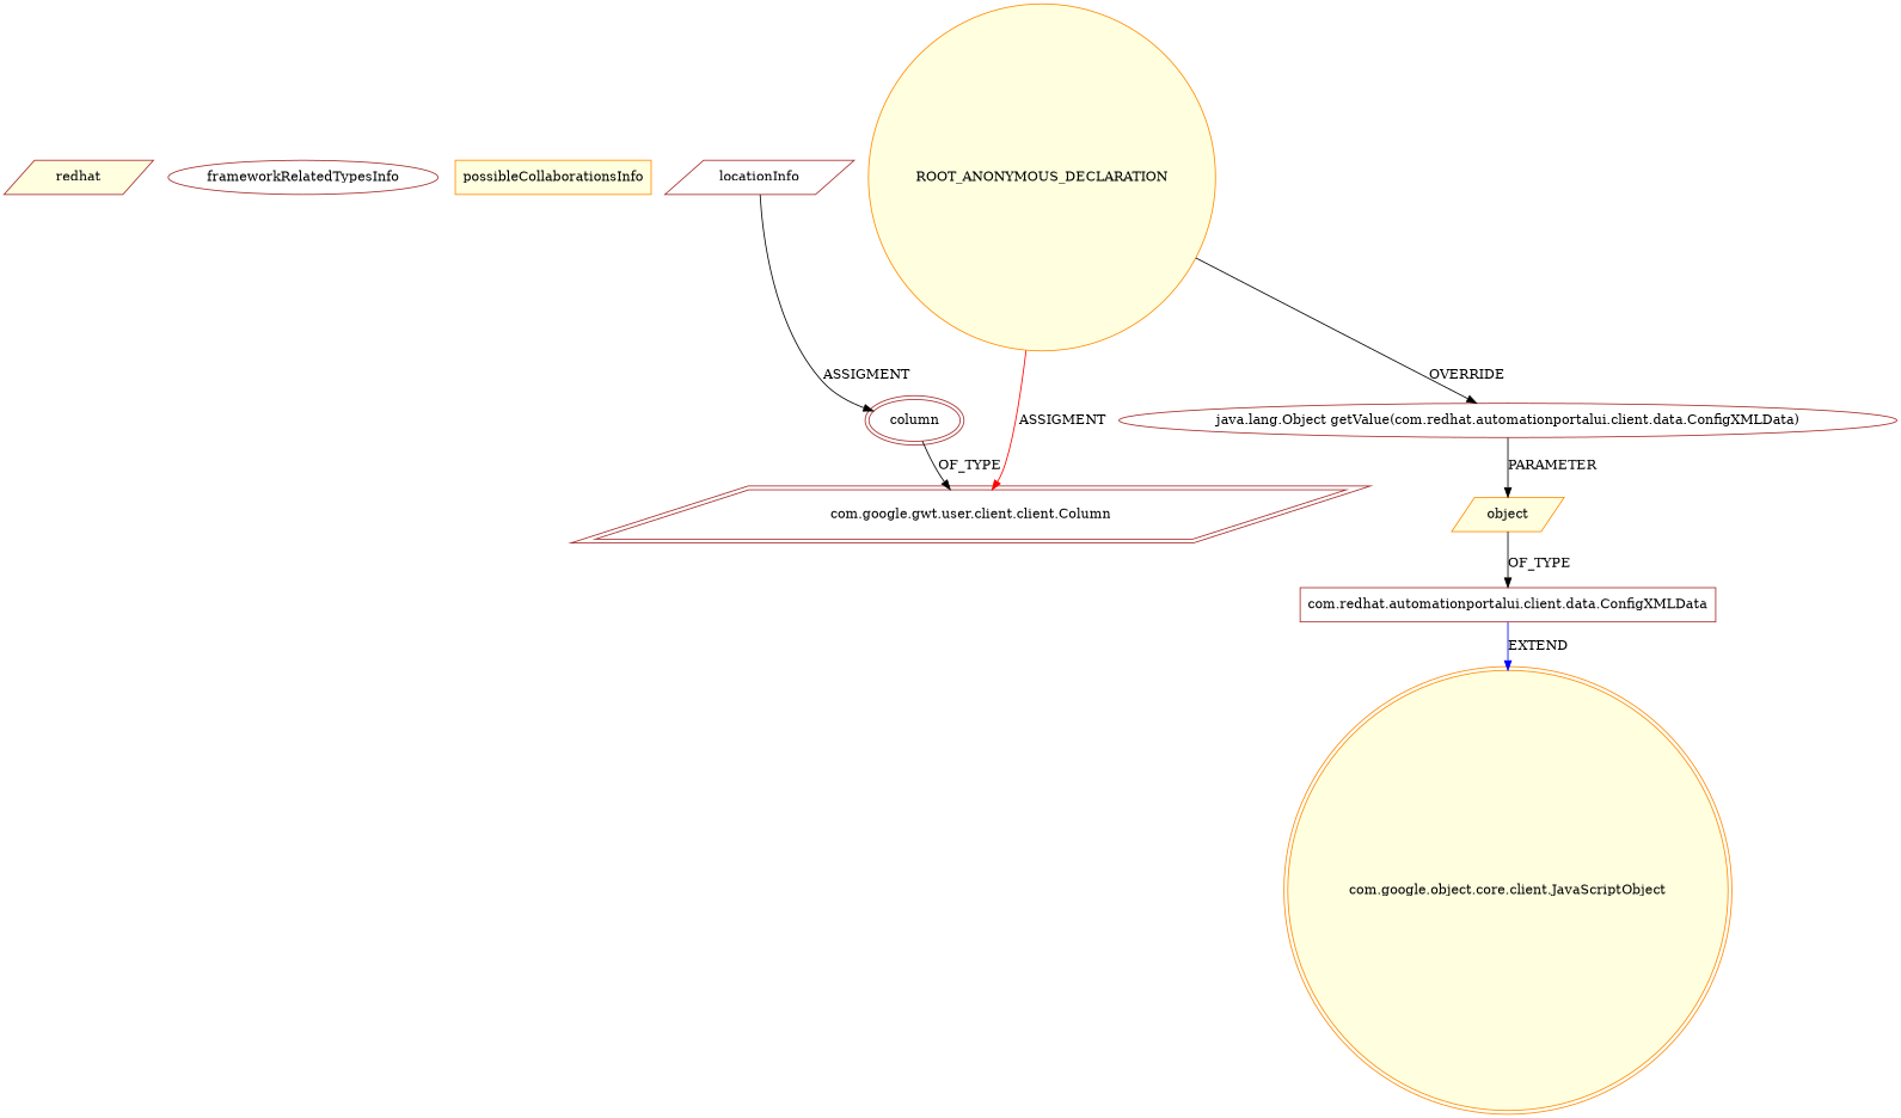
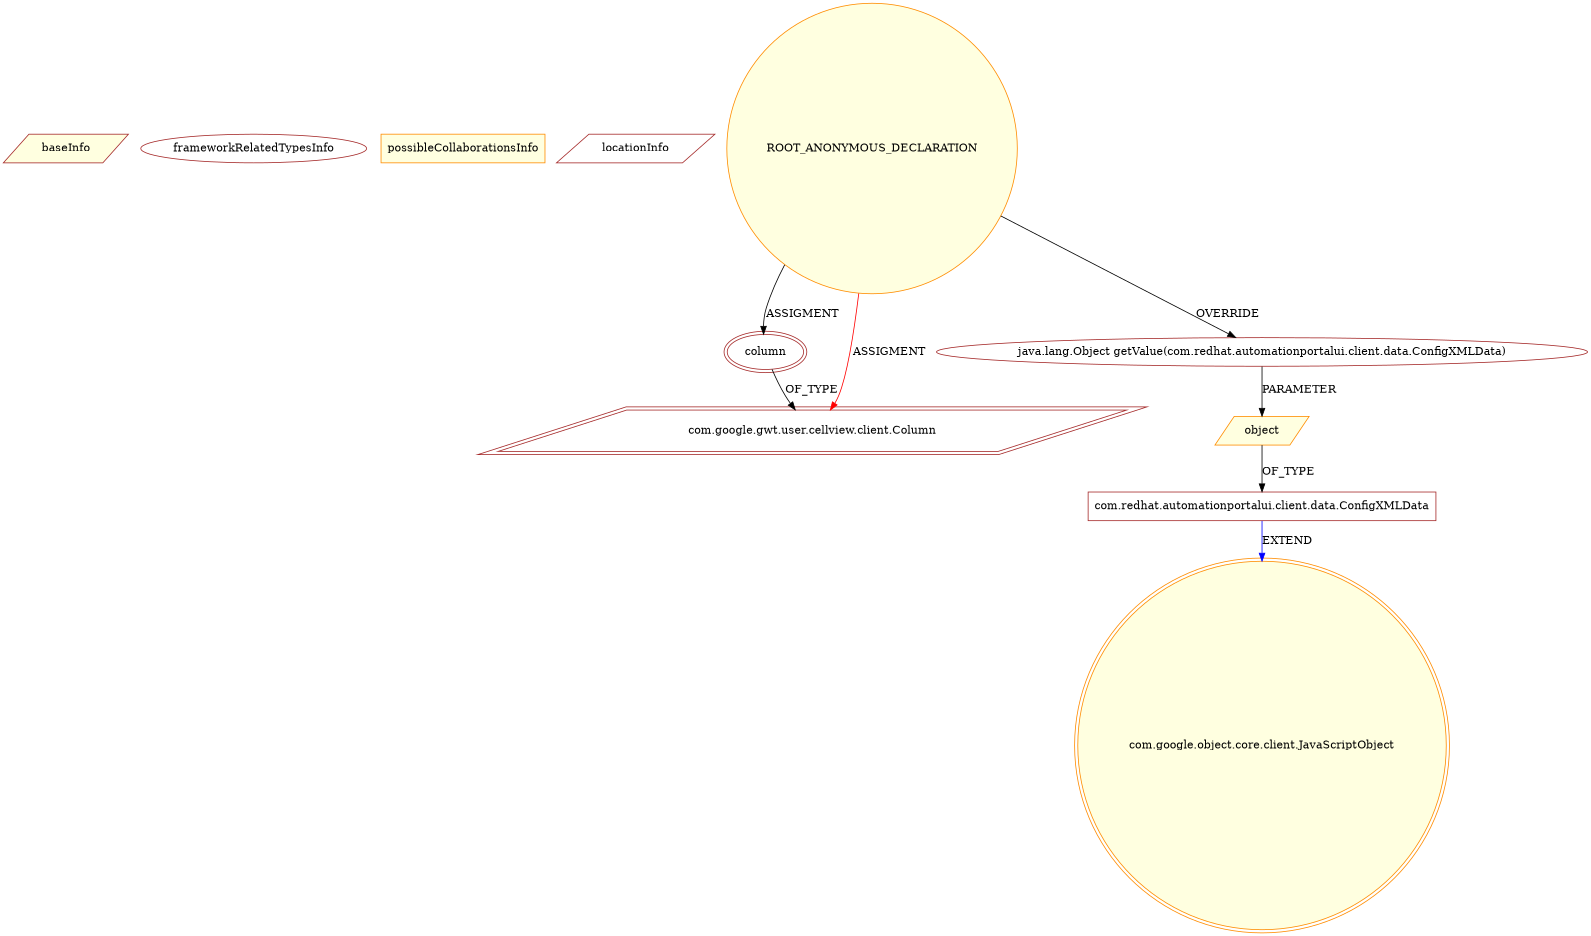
  digraph {
    node [color=brown fillcolor=white shape=parallelogram style=filled]
-   baseInfo [category=extension_graph fillcolor=lightyellow graphId=3736 isAnonymous=true possibleRelation=true label=redhat]
+   baseInfo [category=extension_graph fillcolor=lightyellow graphId=3736 isAnonymous=true possibleRelation=true]
    frameworkRelatedTypesInfo [0="com.google.gwt.user.cellview.client.Column" shape=ellipse]
    possibleCollaborationsInfo [0="3736~OVERRIDING_METHOD_DECLARATION-PARAMETER_DECLARATION-~com.google.gwt.user.cellview.client.Column ~com.google.gwt.core.client.JavaScriptObject ~true~false" color=darkorange fillcolor=lightyellow shape=box]
    locationInfo [contextSignature="com.google.gwt.user.cellview.client.Column createColumn(com.google.gwt.cell.client.Cell,com.redhat.automationportalui.client.pav.SVNStatsView.GetValue,com.google.gwt.cell.client.FieldUpdater)" filePath="/mcasperson-Automation-Portal-UI/Automation-Portal-UI-master/src/com/redhat/automationportalui/client/pav/SVNStatsView.java" graphId=3736 projectName="mcasperson-Automation-Portal-UI"]
    n5 [color=darkorange fillcolor=lightyellow isFrameworkType=false label=ROOT_ANONYMOUS_DECLARATION shape=circle vertexType=ROOT_ANONYMOUS_DECLARATION]
-   n6 [isFrameworkType=true label="com.google.gwt.user.client.client.Column" peripheries=2 vertexType=FRAMEWORK_CLASS_TYPE]
+   n6 [isFrameworkType=true label="com.google.gwt.user.cellview.client.Column" peripheries=2 vertexType=FRAMEWORK_CLASS_TYPE]
    n7 [isFrameworkType=true label=column peripheries=2 shape=ellipse vertexType=OUTSIDE_VARIABLE_EXPRESION]
    n8 [isFrameworkType=false label="java.lang.Object getValue(com.redhat.automationportalui.client.data.ConfigXMLData)" shape=ellipse vertexType=OVERRIDING_METHOD_DECLARATION]
    n9 [color=darkorange fillcolor=lightyellow isFrameworkType=false label=object vertexType=PARAMETER_DECLARATION]
    n10 [isFrameworkType=false label="com.redhat.automationportalui.client.data.ConfigXMLData" shape=box vertexType=REFERENCE_CLIENT_CLASS_DECLARATION]
    n11 [color=darkorange fillcolor=lightyellow isFrameworkType=true label="com.google.object.core.client.JavaScriptObject" peripheries=2 shape=circle vertexType=FRAMEWORK_CLASS_TYPE]
    n5 -> n6 [color=red label=ASSIGMENT]
-   locationInfo -> n7 [label=ASSIGMENT]
+   n5 -> n7 [label=ASSIGMENT]
    n5 -> n8 [label=OVERRIDE]
    n7 -> n6 [label=OF_TYPE]
    n8 -> n9 [label=PARAMETER]
    n9 -> n10 [label=OF_TYPE]
    n10 -> n11 [color=blue label=EXTEND]
  }
